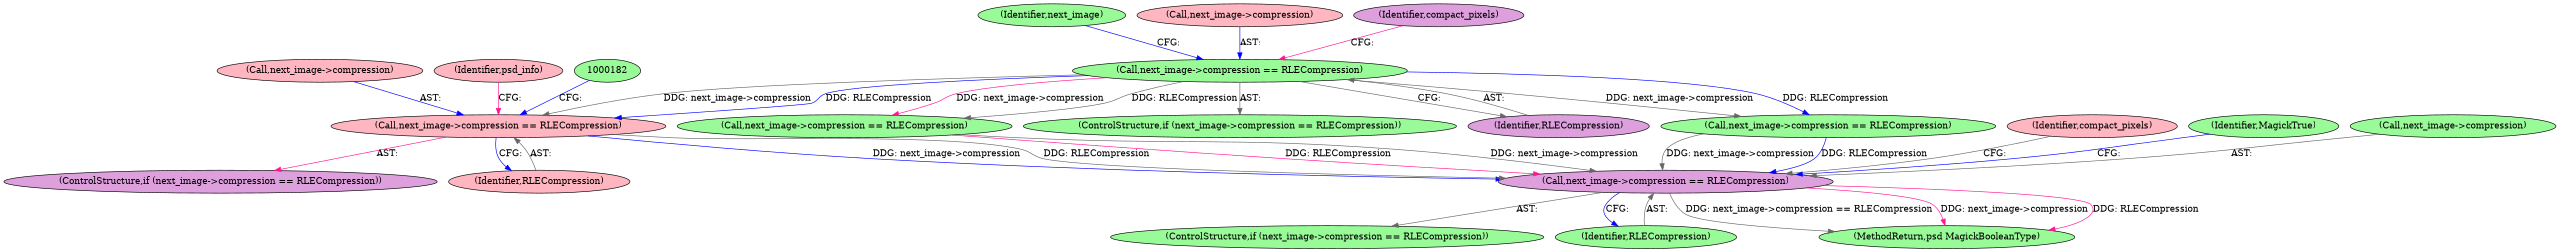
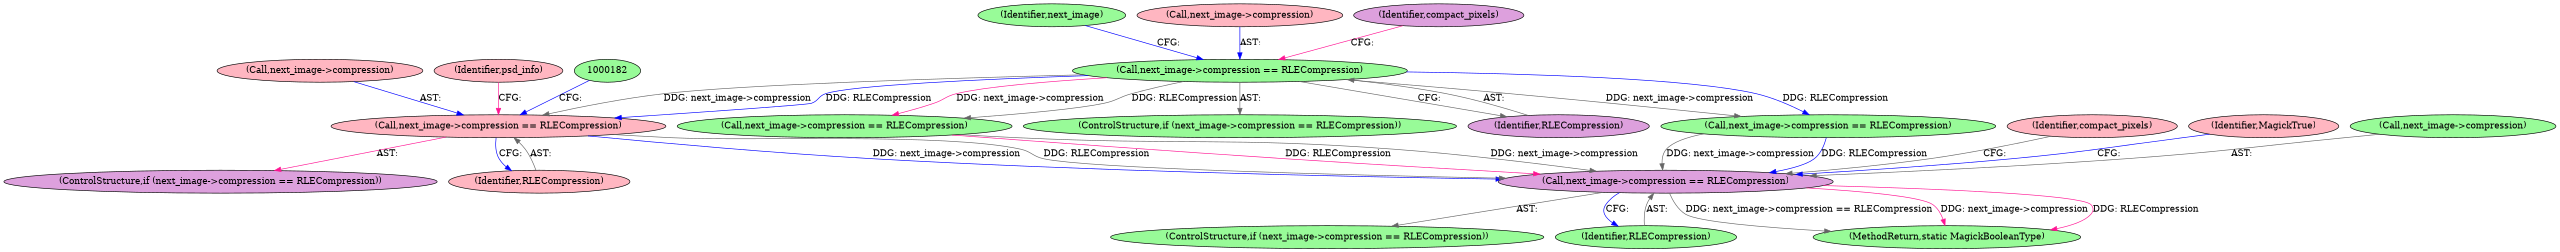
  digraph {
    node [fillcolor=palegreen style=filled]
    edge [color=gray40]
    n1 [fillcolor=lightpink label="(Call,next_image->compression == RLECompression)"]
    n2 [fillcolor=plum label="(Call,next_image->compression == RLECompression)"]
    n3 [fillcolor=lightpink label="(Identifier,RLECompression)"]
    n4 [fillcolor=plum label="(ControlStructure,if (next_image->compression == RLECompression))"]
    n5 [label="(ControlStructure,if (next_image->compression == RLECompression))"]
    n6 [label="(Identifier,RLECompression)"]
-   n7 [label="(MethodReturn,psd MagickBooleanType)"]
+   n7 [label="(MethodReturn,static MagickBooleanType)"]
    n8 [label="(Call,next_image->compression == RLECompression)"]
    n9 [label="(ControlStructure,if (next_image->compression == RLECompression))"]
    n10 [fillcolor=plum label="(Identifier,RLECompression)"]
    n11 [label="(Call,next_image->compression == RLECompression)"]
    n12 [label="(Call,next_image->compression == RLECompression)"]
    n13 [fillcolor=lightpink label="(Identifier,compact_pixels)"]
    n14 [label="(Identifier,next_image)"]
    n15 [fillcolor=lightpink label="(Call,next_image->compression)"]
-   n16 [label="(Identifier,MagickTrue)"]
+   n16 [fillcolor=lightpink label="(Identifier,MagickTrue)"]
    n17 [label="(Call,next_image->compression)"]
    n18 [fillcolor=lightpink label="(Call,next_image->compression)"]
    n19 [fillcolor=lightpink label="(Identifier,psd_info)"]
    n20 [fillcolor=plum label="(Identifier,compact_pixels)"]
    1000182
    n1 -> n2 [color=blue label="DDG: next_image->compression"]
    n1 -> n2 [label="DDG: RLECompression"]
    n1 -> n3 [color=blue label="CFG: "]
    n1 -> n4 [color=deeppink label="AST: "]
    n2 -> n5 [label="AST: "]
    n2 -> n6 [color=blue label="CFG: "]
    n2 -> n7 [label="DDG: next_image->compression == RLECompression"]
    n2 -> n7 [color=deeppink label="DDG: next_image->compression"]
    n2 -> n7 [color=deeppink label="DDG: RLECompression"]
    n3 -> n1 [label="AST: "]
    n6 -> n2 [label="AST: "]
    n8 -> n1 [label="DDG: next_image->compression"]
    n8 -> n1 [color=blue label="DDG: RLECompression"]
    n8 -> n9 [label="AST: "]
    n8 -> n10 [label="CFG: "]
    n8 -> n11 [color=deeppink label="DDG: next_image->compression"]
    n8 -> n11 [label="DDG: RLECompression"]
    n8 -> n12 [label="DDG: next_image->compression"]
    n8 -> n12 [color=blue label="DDG: RLECompression"]
    n10 -> n8 [label="AST: "]
    n11 -> n2 [label="DDG: next_image->compression"]
    n11 -> n2 [color=deeppink label="DDG: RLECompression"]
    n12 -> n2 [label="DDG: next_image->compression"]
    n12 -> n2 [color=blue label="DDG: RLECompression"]
    n13 -> n2 [label="CFG: "]
    n14 -> n8 [color=blue label="CFG: "]
    n15 -> n8 [color=blue label="AST: "]
    n16 -> n2 [color=blue label="CFG: "]
    n17 -> n2 [label="AST: "]
    n18 -> n1 [color=blue label="AST: "]
    n19 -> n1 [color=deeppink label="CFG: "]
    n20 -> n8 [color=deeppink label="CFG: "]
    1000182 -> n1 [color=blue label="CFG: "]
  }
